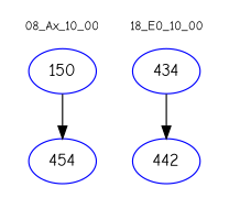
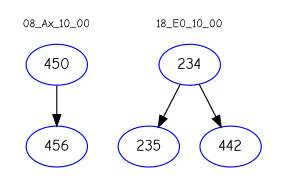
  digraph {
    fontname="Comic Neue"
    node [color=blue fontname="Comic Neue"]
    edge [color=black fontname="Comic Neue"]
-   n1 [label=150]
-   n2 [label=454]
-   n3 [label=434]
+   n1 [label=450]
+   n2 [label=456]
+   n3 [label=234]
+   n4 [label=235]
    n5 [label=442]
    subgraph cluster_1 {
      color=white
      fontsize=10
      label="08_Ax_10_00"
      n1
      n2
    }
    subgraph cluster_2 {
      color=white
      fontsize=10
      label="18_E0_10_00"
      n3
+     n4
      n5
    }
    n1 -> n2
+   n3 -> n4
    n3 -> n5
  }
